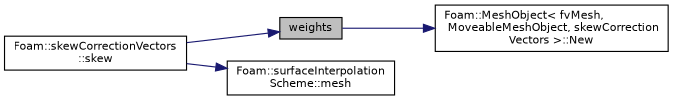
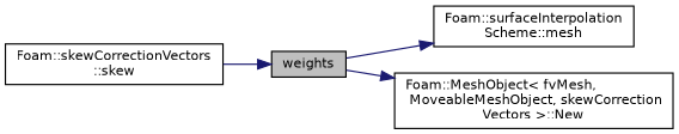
  digraph {
    rankdir=LR
    node [color=black fontname=Helvetica fontsize=10 shape=record]
    edge [color=midnightblue fontname=Helvetica fontsize=10 labelfontname=Helvetica labelfontsize=10 style=solid]
    n1 [fillcolor=grey75 fontcolor=black height=0.2 label=weights style=filled width=0.4]
    n2 [height=0.2 label="Foam::surfaceInterpolation\lScheme::mesh" width=0.4]
    n3 [height=0.2 label="Foam::MeshObject\< fvMesh,\l MoveableMeshObject, skewCorrection\lVectors \>::New" width=0.4]
    n4 [height=0.2 label="Foam::skewCorrectionVectors\l::skew" width=0.4]
-   n4 -> n2
+   n1 -> n2
    n1 -> n3
    n4 -> n1
  }
